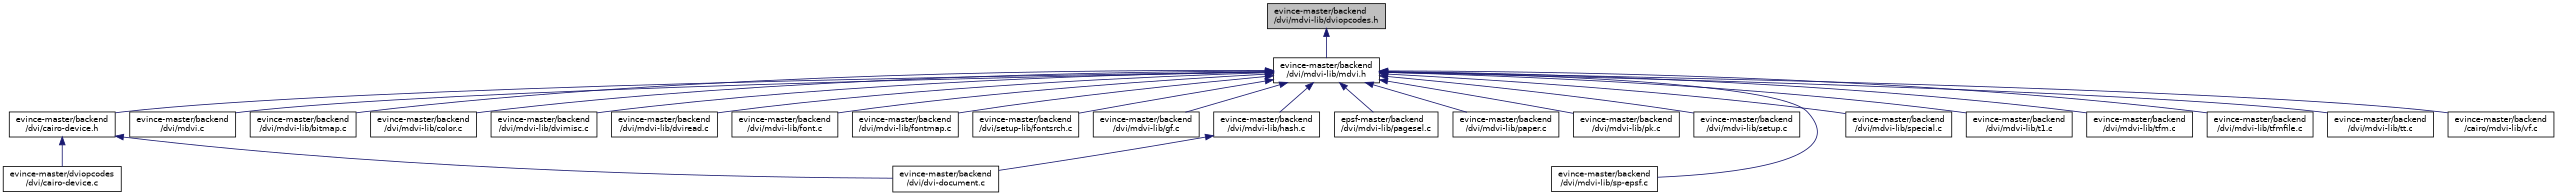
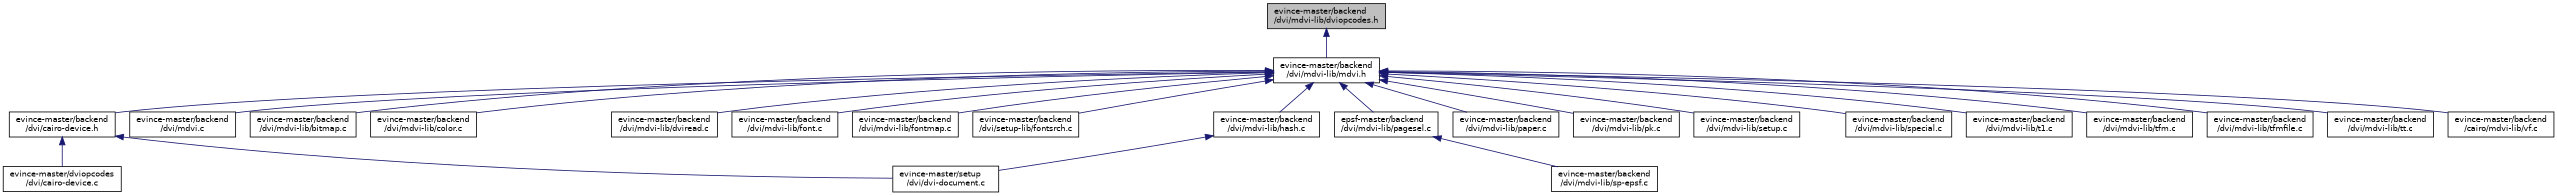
  digraph {
    node [color=black fillcolor=white fontname=Helvetica fontsize=10 shape=record style=filled]
    edge [color=midnightblue dir=back fontname=Helvetica fontsize=10 labelfontname=Helvetica labelfontsize=10 style=solid]
    n1 [fillcolor=grey75 fontcolor=black height=0.2 label="evince-master/backend\l/dvi/mdvi-lib/dviopcodes.h" width=0.4]
    n2 [height=0.2 label="evince-master/backend\l/dvi/mdvi-lib/mdvi.h" width=0.4]
    n3 [height=0.2 label="evince-master/backend\l/dvi/cairo-device.h" width=0.4]
    n4 [height=0.2 label="evince-master/backend\l/dvi/mdvi.c" width=0.4]
    n5 [height=0.2 label="evince-master/backend\l/dvi/mdvi-lib/bitmap.c" width=0.4]
    n6 [height=0.2 label="evince-master/backend\l/dvi/mdvi-lib/color.c" width=0.4]
-   n7 [height=0.2 label="evince-master/backend\l/dvi/mdvi-lib/dvimisc.c" width=0.4]
    n8 [height=0.2 label="evince-master/backend\l/dvi/mdvi-lib/dviread.c" width=0.4]
    n9 [height=0.2 label="evince-master/backend\l/dvi/mdvi-lib/font.c" width=0.4]
    n10 [height=0.2 label="evince-master/backend\l/dvi/mdvi-lib/fontmap.c" width=0.4]
    n11 [height=0.2 label="evince-master/backend\l/dvi/setup-lib/fontsrch.c" width=0.4]
-   n12 [height=0.2 label="evince-master/backend\l/dvi/mdvi-lib/gf.c" width=0.4]
    n13 [height=0.2 label="evince-master/backend\l/dvi/mdvi-lib/hash.c" width=0.4]
    n14 [height=0.2 label="epsf-master/backend\l/dvi/mdvi-lib/pagesel.c" width=0.4]
    n15 [height=0.2 label="evince-master/backend\l/dvi/mdvi-lib/paper.c" width=0.4]
    n16 [height=0.2 label="evince-master/backend\l/dvi/mdvi-lib/pk.c" width=0.4]
    n17 [height=0.2 label="evince-master/backend\l/dvi/mdvi-lib/setup.c" width=0.4]
    n18 [height=0.2 label="evince-master/backend\l/dvi/mdvi-lib/sp-epsf.c" width=0.4]
    n19 [height=0.2 label="evince-master/backend\l/dvi/mdvi-lib/special.c" width=0.4]
    n20 [height=0.2 label="evince-master/backend\l/dvi/mdvi-lib/t1.c" width=0.4]
    n21 [height=0.2 label="evince-master/backend\l/dvi/mdvi-lib/tfm.c" width=0.4]
    n22 [height=0.2 label="evince-master/backend\l/dvi/mdvi-lib/tfmfile.c" width=0.4]
    n23 [height=0.2 label="evince-master/backend\l/dvi/mdvi-lib/tt.c" width=0.4]
    n24 [height=0.2 label="evince-master/backend\l/cairo/mdvi-lib/vf.c" width=0.4]
-   n25 [height=0.2 label="evince-master/backend\l/dvi/dvi-document.c" width=0.4]
+   n25 [height=0.2 label="evince-master/setup\l/dvi/dvi-document.c" width=0.4]
    n26 [height=0.2 label="evince-master/dviopcodes\l/dvi/cairo-device.c" width=0.4]
    n1 -> n2
    n2 -> n3
    n2 -> n4
    n2 -> n5
    n2 -> n6
-   n2 -> n7
    n2 -> n8
    n2 -> n9
    n2 -> n10
    n2 -> n11
-   n2 -> n12
    n2 -> n13
    n2 -> n14
    n2 -> n15
    n2 -> n16
    n2 -> n17
-   n2 -> n18
+   n14 -> n18
    n2 -> n19
    n2 -> n20
    n2 -> n21
    n2 -> n22
    n2 -> n23
    n2 -> n24
    n3 -> n25
    n3 -> n26
    n13 -> n25
  }
